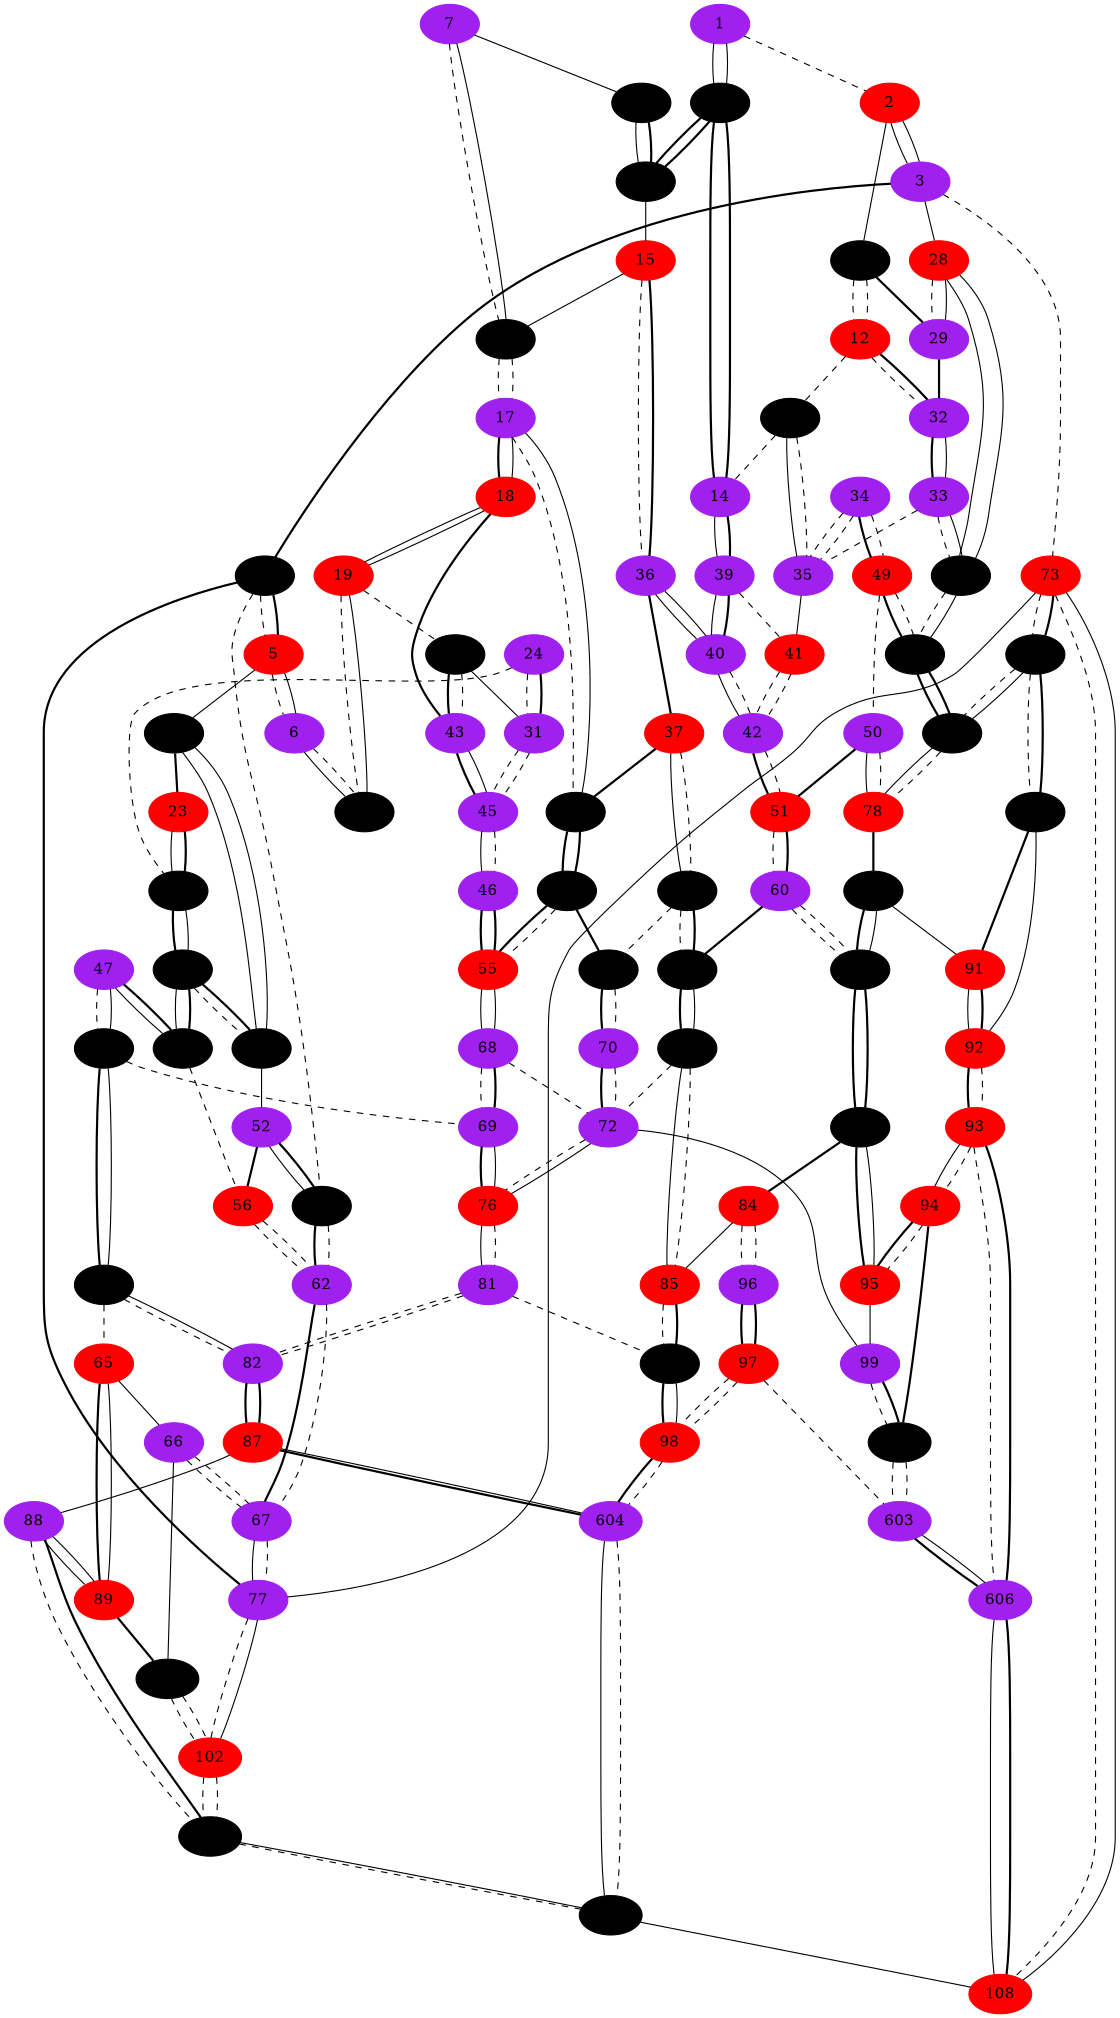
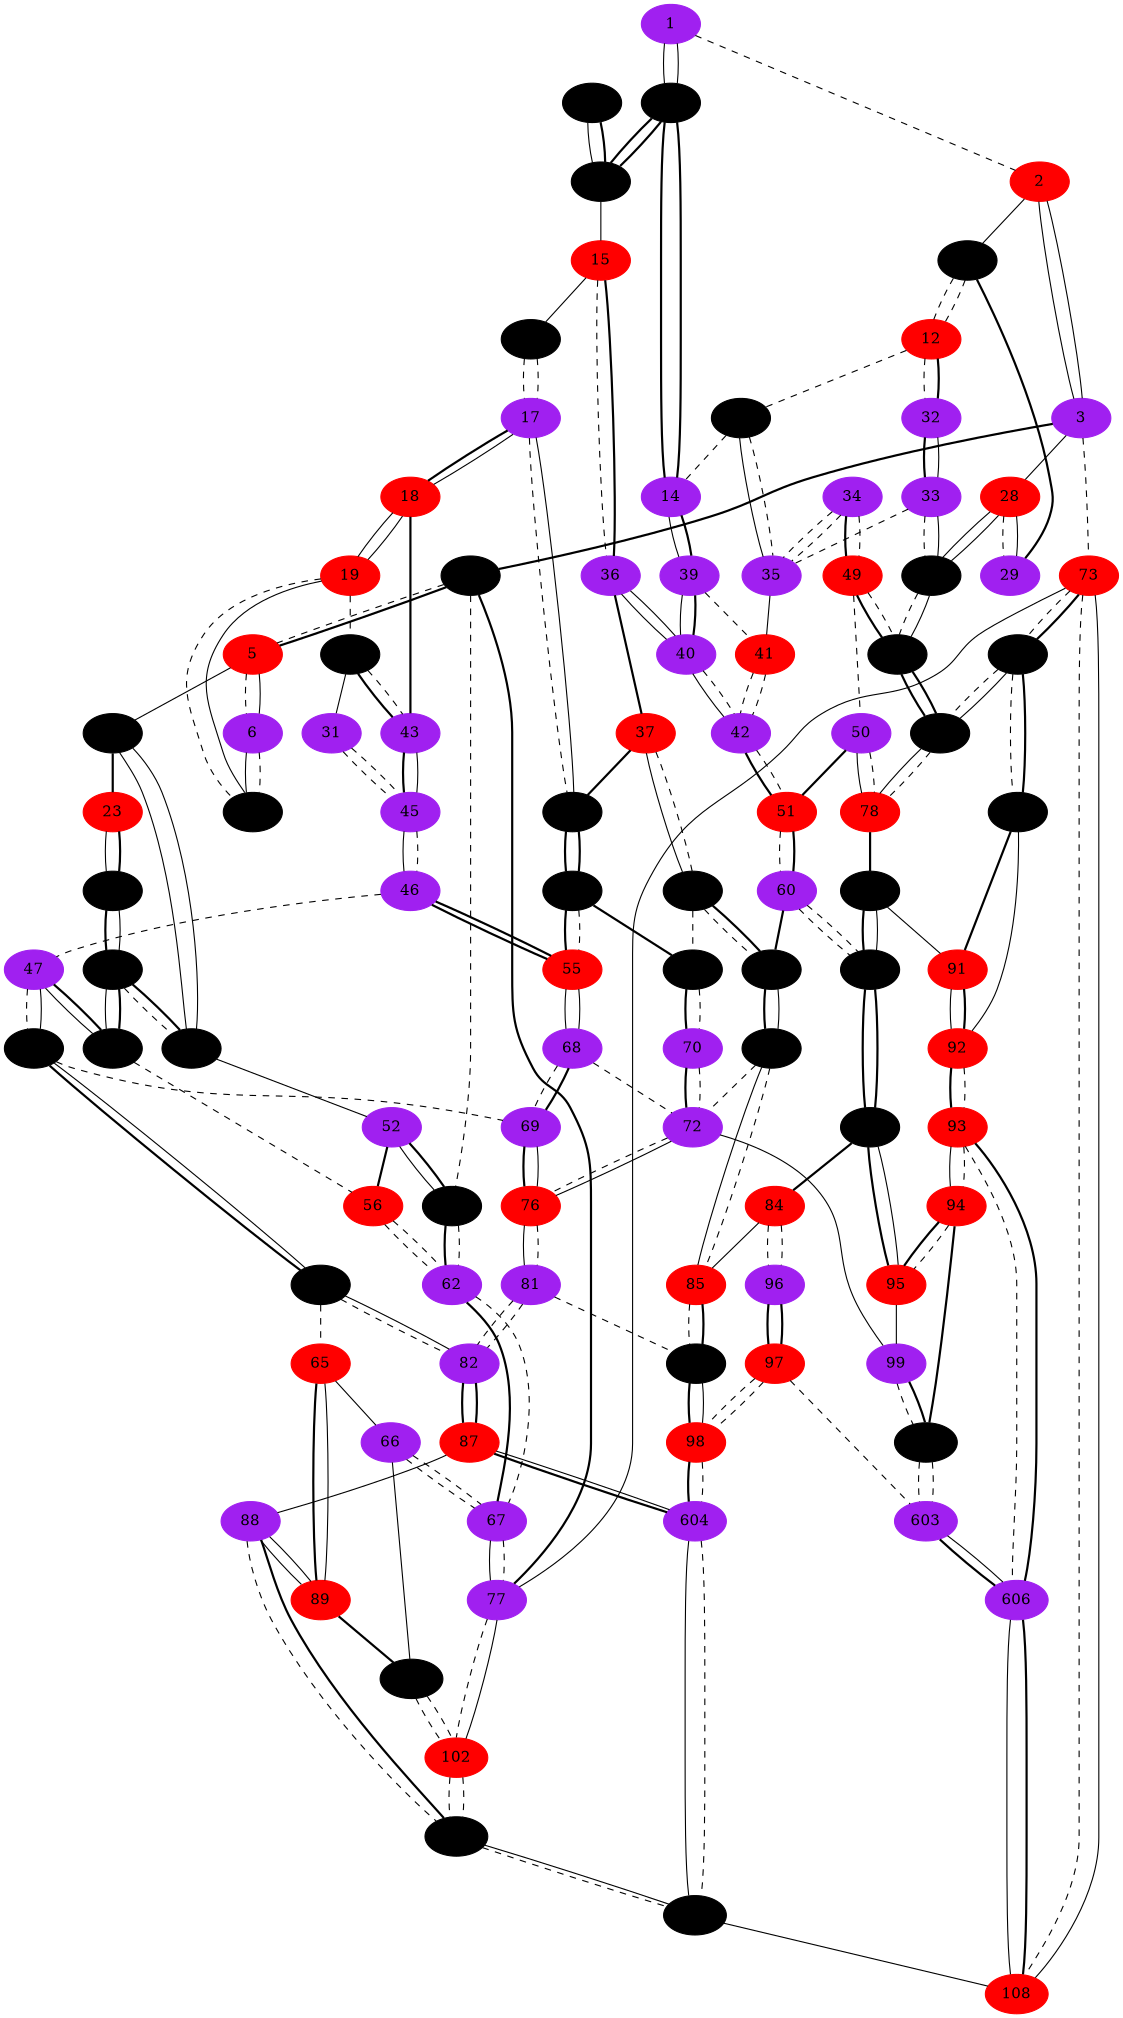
  graph {
    node [color=purple style=filled]
    edge [style=dashed]
    2 [color=red]
    1
    9 [color=black]
    3
    11 [color=black]
    10 [color=black]
    14
    4 [color=black]
    28 [color=red]
    73 [color=red]
    12 [color=red]
    29
    5 [color=red]
    53 [color=black]
    77
    44 [color=black]
    74 [color=black]
    108 [color=red]
    6
    22 [color=black]
    62
    102 [color=red]
    20 [color=black]
    23 [color=red]
    27 [color=black]
    8 [color=black]
-   7
    16 [color=black]
    17
    15 [color=red]
    39
    36
    13 [color=black]
    32
    35
    33
    41 [color=red]
    40
    37 [color=red]
    18 [color=red]
    38 [color=black]
    19 [color=red]
    43
    54 [color=black]
    30 [color=black]
    45
    31
    25 [color=black]
-   24
    52
    26 [color=black]
    48 [color=black]
    56 [color=red]
    59 [color=black]
    46
    34
    49 [color=red]
    50
    42
    57 [color=black]
    58 [color=black]
    61 [color=black]
    55 [color=red]
    51 [color=red]
    60
    75 [color=black]
    47
    63 [color=black]
    68
    64 [color=black]
    69
    78 [color=red]
    79 [color=black]
    80 [color=black]
    67
    70
    72
    71 [color=black]
    83 [color=black]
    85 [color=red]
    65 [color=red]
    82
    76 [color=red]
    66
    89 [color=red]
    87 [color=red]
    100 [color=black]
    81
    99
    86 [color=black]
    90 [color=black]
    91 [color=red]
    92 [color=red]
    105 [color=black]
    84 [color=red]
    95 [color=red]
    98 [color=red]
    88
    n99 [label=604]
    96
    97 [color=red]
    107 [color=black]
    93 [color=red]
    94 [color=red]
    n105 [label=606]
    101 [color=black]
    n107 [label=603]
    2 -- 3 [style=solid]
    2 -- 3 [style=solid]
    2 -- 11 [style=solid]
    1 -- 2
    1 -- 9 [style=solid]
    1 -- 9 [style=solid]
    9 -- 10 [style=bold]
    9 -- 10 [style=bold]
    9 -- 14 [style=bold]
    9 -- 14 [style=bold]
    3 -- 4 [style=bold]
    3 -- 28 [style=solid]
    3 -- 73
    11 -- 12
    11 -- 12
    11 -- 29 [style=bold]
    10 -- 15 [style=solid]
    14 -- 39 [style=solid]
    14 -- 39 [style=bold]
    4 -- 5
    4 -- 5 [style=bold]
    4 -- 53
    4 -- 77 [style=bold]
    28 -- 29
    28 -- 29 [style=solid]
    28 -- 44 [style=solid]
    28 -- 44 [style=solid]
    73 -- 77 [style=solid]
    73 -- 74
    73 -- 74 [style=bold]
    73 -- 108
    73 -- 108 [style=solid]
    12 -- 13
    12 -- 32
    12 -- 32 [style=bold]
-   29 -- 32 [style=bold]
    5 -- 6
    5 -- 6 [style=solid]
    5 -- 22 [style=solid]
    53 -- 62 [style=bold]
    53 -- 62
    77 -- 102
    77 -- 102 [style=solid]
    44 -- 59
    44 -- 59 [style=solid]
    74 -- 75
    74 -- 75 [style=solid]
    74 -- 90
    74 -- 90 [style=bold]
    6 -- 20 [style=solid]
    6 -- 20
    22 -- 23 [style=bold]
    22 -- 27 [style=solid]
    22 -- 27 [style=solid]
    62 -- 67 [style=bold]
    62 -- 67
    102 -- 105
    102 -- 105
    23 -- 25 [style=solid]
    23 -- 25 [style=bold]
    27 -- 52 [style=solid]
    8 -- 10 [style=solid]
    8 -- 10 [style=bold]
-   7 -- 8 [style=solid]
-   7 -- 16
-   7 -- 16 [style=solid]
    16 -- 17
    16 -- 17
    17 -- 18 [style=bold]
    17 -- 18 [style=solid]
    17 -- 38
    17 -- 38 [style=solid]
    15 -- 16 [style=solid]
    15 -- 36
    15 -- 36 [style=bold]
    39 -- 41
    39 -- 40 [style=solid]
    39 -- 40 [style=bold]
    36 -- 40 [style=solid]
    36 -- 40 [style=solid]
    36 -- 37 [style=bold]
    13 -- 14
    13 -- 35 [style=solid]
    13 -- 35
    32 -- 33 [style=bold]
    32 -- 33 [style=solid]
    35 -- 41 [style=solid]
    33 -- 44
    33 -- 44 [style=solid]
    33 -- 35
    41 -- 42
    41 -- 42
    40 -- 42 [style=solid]
    40 -- 42
    37 -- 38 [style=bold]
    37 -- 57 [style=solid]
    37 -- 57
    18 -- 19 [style=solid]
    18 -- 19 [style=solid]
    18 -- 43 [style=bold]
    38 -- 54 [style=bold]
    38 -- 54 [style=bold]
    19 -- 20
    19 -- 20 [style=solid]
    19 -- 30
    43 -- 45 [style=bold]
    43 -- 45 [style=solid]
    54 -- 58 [style=bold]
    54 -- 55 [style=bold]
    54 -- 55
    30 -- 43 [style=bold]
    30 -- 43
    30 -- 31 [style=solid]
    45 -- 46 [style=solid]
    45 -- 46
    31 -- 45
    31 -- 45
    25 -- 26 [style=bold]
    25 -- 26 [style=solid]
-   24 -- 31
-   24 -- 31 [style=bold]
-   24 -- 25
    52 -- 53 [style=solid]
    52 -- 53 [style=bold]
    52 -- 56 [style=bold]
    26 -- 27
    26 -- 27 [style=bold]
    26 -- 48 [style=solid]
    26 -- 48 [style=bold]
    48 -- 56
    56 -- 62
    56 -- 62
    59 -- 75 [style=bold]
    59 -- 75 [style=bold]
    46 -- 55 [style=bold]
    46 -- 55 [style=bold]
+   46 -- 47
    34 -- 35
    34 -- 35
    34 -- 49 [style=bold]
    34 -- 49
    49 -- 59 [style=bold]
    49 -- 59
    49 -- 50
    50 -- 51 [style=bold]
    50 -- 78 [style=solid]
    50 -- 78
    42 -- 51 [style=bold]
    42 -- 51
    57 -- 58
    57 -- 61
    57 -- 61 [style=bold]
    58 -- 70 [style=bold]
    58 -- 70
    61 -- 71 [style=bold]
    61 -- 71 [style=solid]
    55 -- 68 [style=solid]
    55 -- 68 [style=solid]
    51 -- 60
    51 -- 60 [style=bold]
    60 -- 61 [style=bold]
    60 -- 80
    60 -- 80
    75 -- 78 [style=solid]
    75 -- 78
    47 -- 48 [style=solid]
    47 -- 48 [style=bold]
    47 -- 63
    47 -- 63 [style=solid]
    63 -- 64 [style=bold]
    63 -- 64 [style=solid]
    63 -- 69
    68 -- 69
    68 -- 69 [style=bold]
    68 -- 72
    64 -- 65
    64 -- 82
    64 -- 82 [style=solid]
    69 -- 76 [style=bold]
    69 -- 76 [style=solid]
    78 -- 79 [style=bold]
    79 -- 80 [style=bold]
    79 -- 80 [style=solid]
    79 -- 91 [style=solid]
    80 -- 83 [style=bold]
    80 -- 83 [style=bold]
    67 -- 77 [style=solid]
    67 -- 77
    70 -- 72 [style=bold]
    70 -- 72
    72 -- 76
    72 -- 76 [style=solid]
    72 -- 99 [style=solid]
    71 -- 72
    71 -- 85 [style=solid]
    71 -- 85
    83 -- 84 [style=bold]
    83 -- 95 [style=bold]
    83 -- 95 [style=solid]
    85 -- 86
    85 -- 86 [style=bold]
    65 -- 66 [style=solid]
    65 -- 89 [style=bold]
    65 -- 89 [style=solid]
    82 -- 87 [style=bold]
    82 -- 87 [style=bold]
    76 -- 81 [style=solid]
    76 -- 81
    66 -- 67
    66 -- 67
    66 -- 100 [style=solid]
    89 -- 100 [style=bold]
    87 -- 88 [style=solid]
    87 -- n99 [style=bold]
    87 -- n99 [style=solid]
    100 -- 102
    100 -- 102
    81 -- 82
    81 -- 82
    81 -- 86
    99 -- 101
    99 -- 101 [style=bold]
    86 -- 98 [style=bold]
    86 -- 98 [style=solid]
    90 -- 91 [style=bold]
    90 -- 92 [style=solid]
    91 -- 92 [style=solid]
    91 -- 92 [style=bold]
    92 -- 93 [style=bold]
    92 -- 93
    105 -- 107
    105 -- 107 [style=solid]
    84 -- 85 [style=solid]
    84 -- 96
    84 -- 96
    95 -- 99 [style=solid]
    98 -- n99 [style=bold]
    98 -- n99
    88 -- 89 [style=solid]
    88 -- 89 [style=solid]
    88 -- 105
    88 -- 105 [style=bold]
    n99 -- 107 [style=solid]
    n99 -- 107
    96 -- 97 [style=bold]
    96 -- 97 [style=bold]
    97 -- 98
    97 -- 98
    97 -- n107
    107 -- 108 [style=solid]
    93 -- 94 [style=solid]
    93 -- 94
    93 -- n105
    93 -- n105 [style=bold]
    94 -- 95 [style=bold]
    94 -- 95
    94 -- 101 [style=bold]
    n105 -- 108 [style=solid]
    n105 -- 108 [style=bold]
    101 -- n107
    101 -- n107
    n107 -- n105 [style=bold]
    n107 -- n105 [style=solid]
  }
